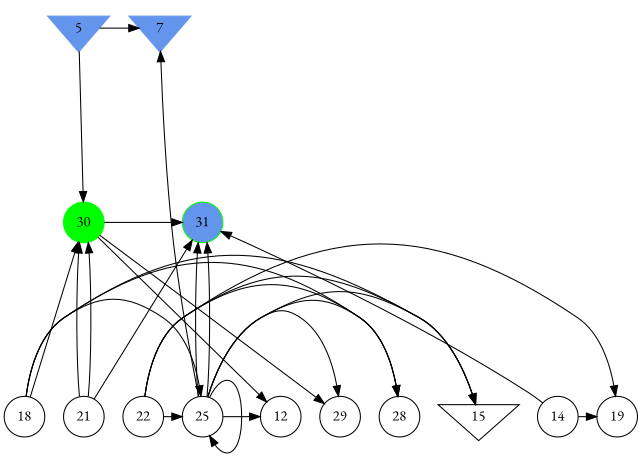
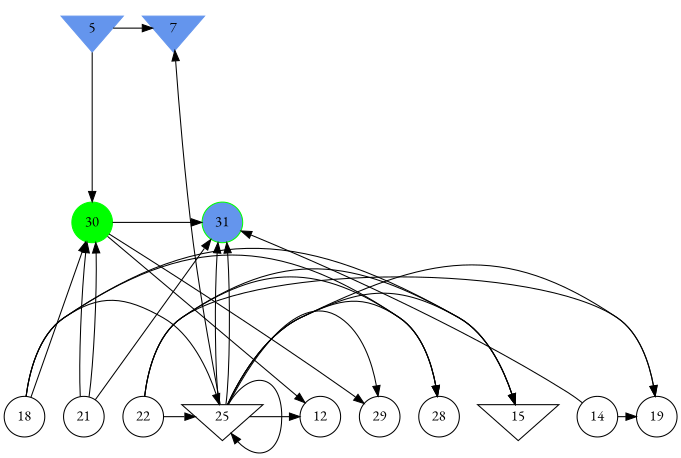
  digraph {
    fontname="EB Garamond"
    ranksep=2.0
    node [color=black fontname="EB Garamond" shape=circle]
    edge [fontname="EB Garamond"]
    5 [color=cornflowerblue shape=invtriangle style=filled]
    7 [color=cornflowerblue shape=invtriangle style=filled]
    12
    14
    15 [shape=invtriangle]
    18
    19
    21
    22
-   25
+   25 [shape=invtriangle]
    28
    29
    30 [color=green style=filled]
    31 [color=green fillcolor=cornflowerblue style=filled]
    subgraph sub_1 {
      rank=same
      5
      7
    }
    subgraph sub_2 {
      rank=same
      12
      14
      15
      18
      19
      21
      22
      25
      28
      29
    }
    subgraph sub_3 {
      rank=same
      30
      31
    }
    5 -> 7
    5 -> 30
    14 -> 19
    14 -> 31
    18 -> 15
    18 -> 25
    18 -> 28
    18 -> 30
    21 -> 30
    21 -> 30
    21 -> 31
    22 -> 15
    22 -> 19
    22 -> 25
    22 -> 28
    25 -> 7
    25 -> 12
    25 -> 15
+   25 -> 19
    25 -> 25
    25 -> 28
    25 -> 29
    25 -> 31
    25 -> 31
    30 -> 12
    30 -> 29
    30 -> 31
  }
